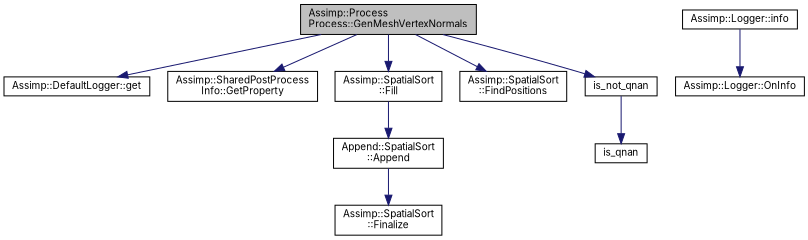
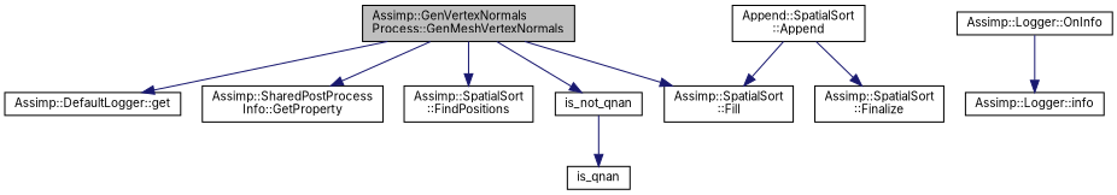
  digraph {
    fontname=Inter
    rankdir=TB
    node [color=black fillcolor=white fontname=Inter fontsize=10 shape=record style=filled]
    edge [color=midnightblue fontname=Inter fontsize=10 labelfontname=Helvetica labelfontsize=10 style=solid]
-   n1 [fillcolor=grey75 fontcolor=black height=0.2 label="Assimp::Process\lProcess::GenMeshVertexNormals" width=0.4]
+   n1 [fillcolor=grey75 fontcolor=black height=0.2 label="Assimp::GenVertexNormals\lProcess::GenMeshVertexNormals" width=0.4]
    n2 [height=0.2 label="Assimp::DefaultLogger::get" width=0.4]
    n3 [height=0.2 label="Assimp::SharedPostProcess\lInfo::GetProperty" width=0.4]
    n4 [height=0.2 label="Assimp::SpatialSort\l::Fill" width=0.4]
    n5 [height=0.2 label="Assimp::SpatialSort\l::FindPositions" width=0.4]
    n6 [height=0.2 label=is_not_qnan width=0.4]
    n7 [height=0.2 label="Assimp::Logger::info" width=0.4]
    n8 [height=0.2 label="Assimp::Logger::OnInfo" width=0.4]
    n9 [height=0.2 label="Append::SpatialSort\l::Append" width=0.4]
    n10 [height=0.2 label=is_qnan width=0.4]
    n11 [height=0.2 label="Assimp::SpatialSort\l::Finalize" width=0.4]
    n1 -> n2
    n1 -> n3
    n1 -> n4
    n1 -> n5
    n1 -> n6
-   n4 -> n9
+   n9 -> n4
    n6 -> n10
-   n7 -> n8
+   n8 -> n7
    n9 -> n11
  }
